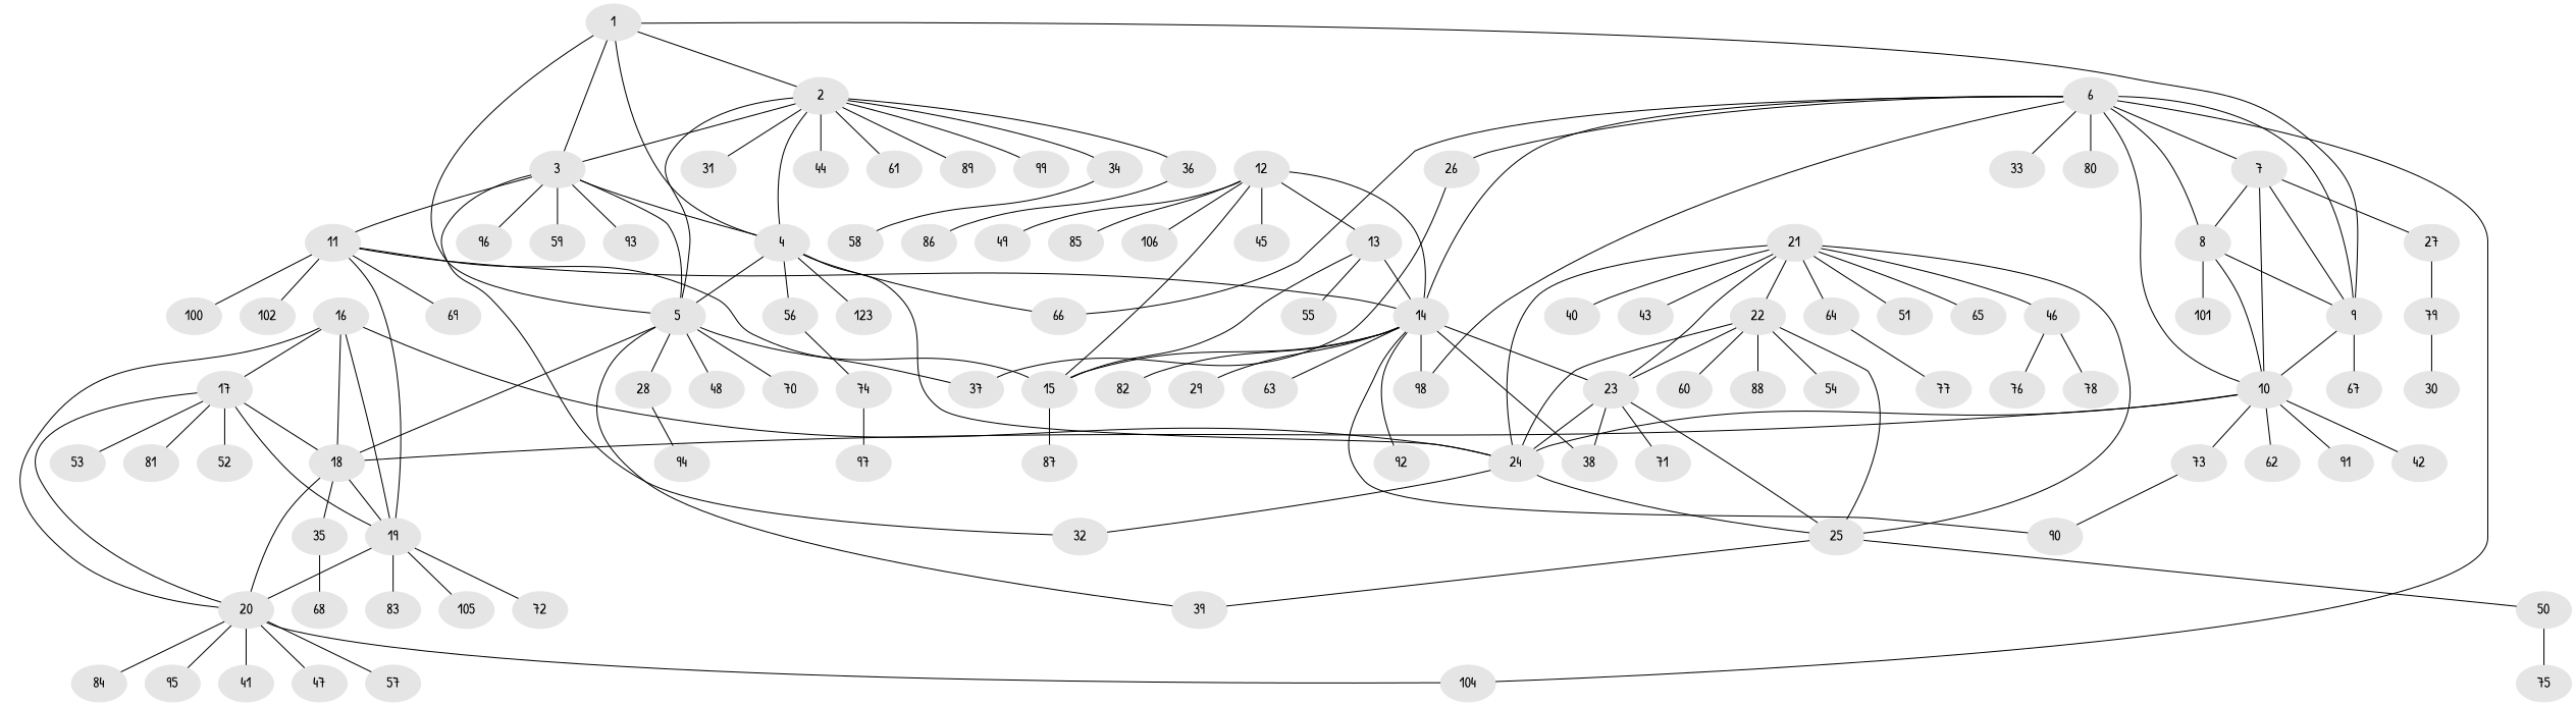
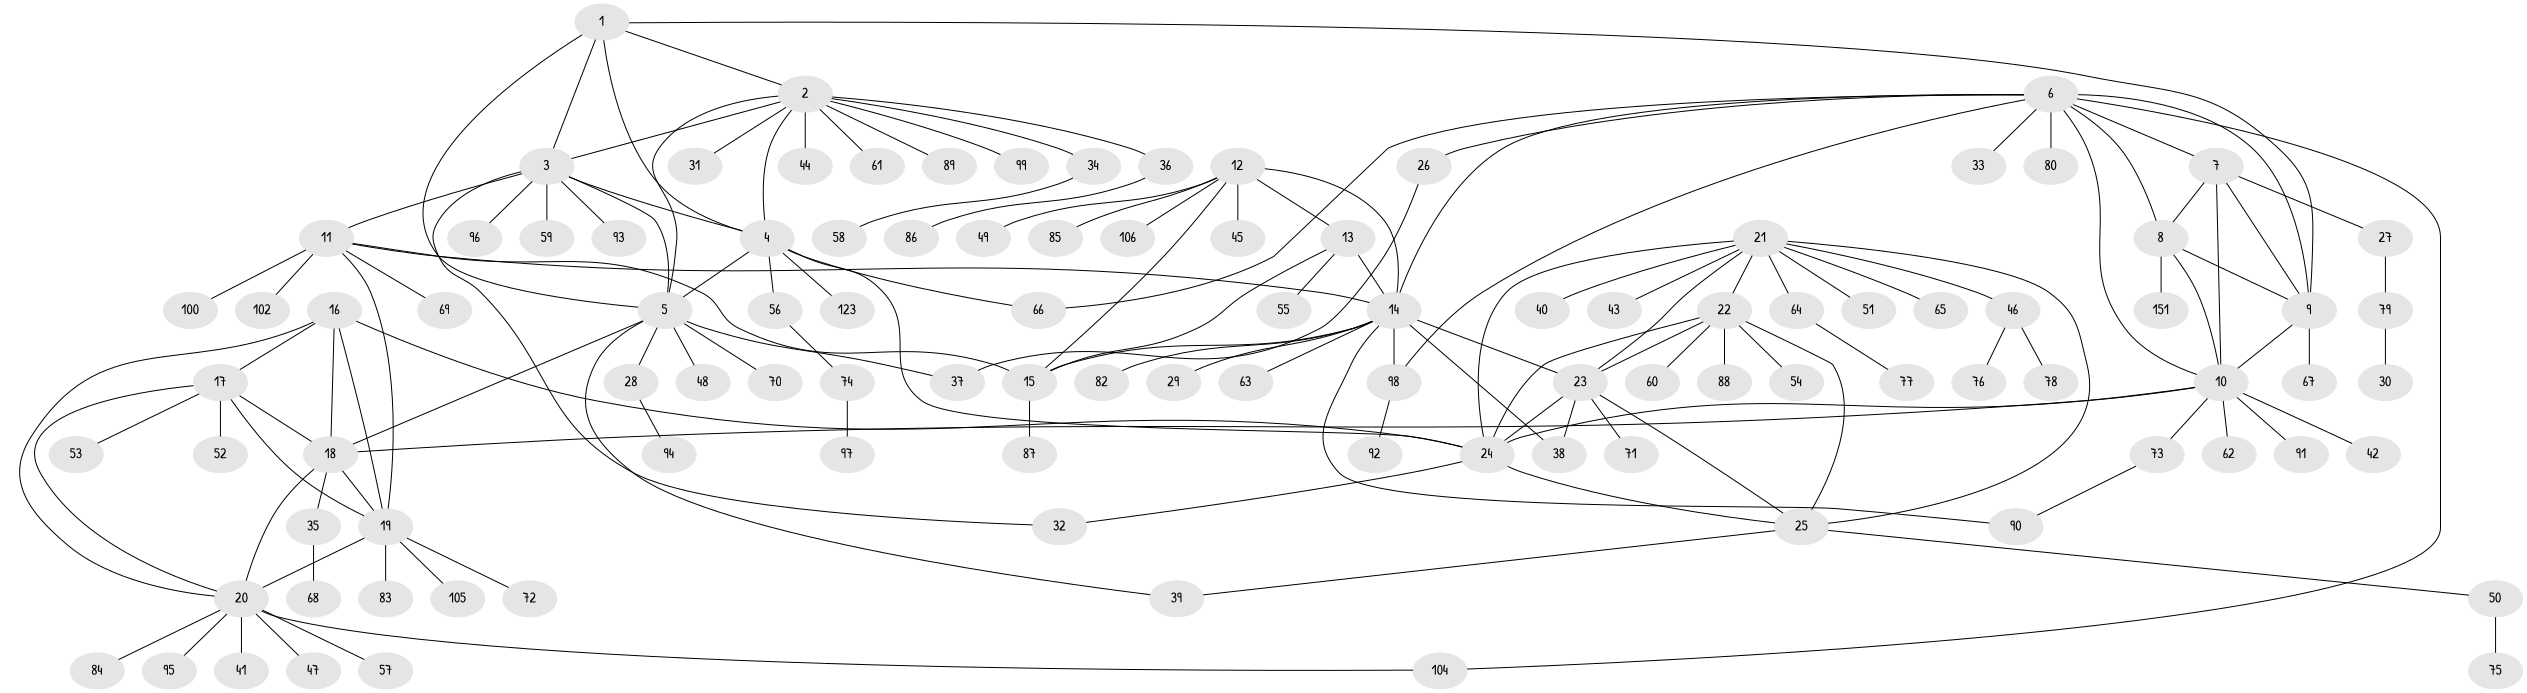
  graph {
    fontname="Patrick Hand"
    node [color=gray90 fontname="Patrick Hand" style=filled]
    edge [fontname="Patrick Hand"]
    1
    2
    3
    4
    5
    9
    31
    34
    36
    44
    61
    89
    99
    11
    32
    59
    93
    96
    24
    56
    66
    n22 [label=123]
    18
    28
    37
    39
    48
    70
    10
    67
    58
    86
    14
    15
    19
    69
    100
    102
    25
    74
    20
    35
    94
    6
    7
    8
    26
    33
    80
    98
    104
    27
-   101
+   101 [label=151]
    42
    62
    73
    91
    23
    29
    38
    63
    82
    90
    92
    79
    12
    13
    45
    49
    85
    106
    55
    87
    72
    83
    105
    71
    16
    17
    52
    53
-   81
    41
    47
    57
    84
    95
    68
    21
    22
    40
    43
    46
    51
    64
    65
    54
    60
    88
    50
    76
    78
    77
    75
    30
    97
    1 -- 2
    1 -- 3
    1 -- 4
    1 -- 5
    1 -- 9
    2 -- 3
    2 -- 4
    2 -- 5
    2 -- 31
    2 -- 34
    2 -- 36
    2 -- 44
    2 -- 61
    2 -- 89
    2 -- 99
    3 -- 4
    3 -- 5
    3 -- 11
    3 -- 32
    3 -- 59
    3 -- 93
    3 -- 96
    4 -- 5
    4 -- 24
    4 -- 56
    4 -- 66
    4 -- n22
    5 -- 18
    5 -- 28
    5 -- 37
    5 -- 39
    5 -- 48
    5 -- 70
    9 -- 10
    9 -- 67
    34 -- 58
    36 -- 86
    11 -- 14
    11 -- 15
    11 -- 19
    11 -- 69
    11 -- 100
    11 -- 102
    24 -- 32
    24 -- 25
    56 -- 74
    18 -- 19
    18 -- 20
    18 -- 35
    28 -- 94
    10 -- 24
    10 -- 18
    10 -- 42
    10 -- 62
    10 -- 73
    10 -- 91
    14 -- 15
    14 -- 98
    14 -- 23
    14 -- 29
    14 -- 38
    14 -- 63
    14 -- 82
    14 -- 90
-   14 -- 92
+   98 -- 92
    15 -- 87
    19 -- 20
    19 -- 72
    19 -- 83
    19 -- 105
    25 -- 39
    25 -- 50
    74 -- 97
    20 -- 104
    20 -- 41
    20 -- 47
    20 -- 57
    20 -- 84
    20 -- 95
    35 -- 68
    6 -- 9
    6 -- 66
    6 -- 10
    6 -- 14
    6 -- 7
    6 -- 8
    6 -- 26
    6 -- 33
    6 -- 80
    6 -- 98
    6 -- 104
    7 -- 9
    7 -- 10
    7 -- 8
    7 -- 27
    8 -- 9
    8 -- 10
    8 -- 101
    26 -- 37
    27 -- 79
    73 -- 90
    23 -- 24
    23 -- 25
    23 -- 38
    23 -- 71
    79 -- 30
    12 -- 14
    12 -- 15
    12 -- 13
    12 -- 45
    12 -- 49
    12 -- 85
    12 -- 106
    13 -- 14
    13 -- 15
    13 -- 55
    16 -- 24
    16 -- 18
    16 -- 19
    16 -- 20
    16 -- 17
    17 -- 18
    17 -- 19
    17 -- 20
    17 -- 52
    17 -- 53
-   17 -- 81
    21 -- 24
    21 -- 25
    21 -- 23
    21 -- 22
    21 -- 40
    21 -- 43
    21 -- 46
    21 -- 51
    21 -- 64
    21 -- 65
    22 -- 24
    22 -- 25
    22 -- 23
    22 -- 54
    22 -- 60
    22 -- 88
    46 -- 76
    46 -- 78
    64 -- 77
    50 -- 75
  }
